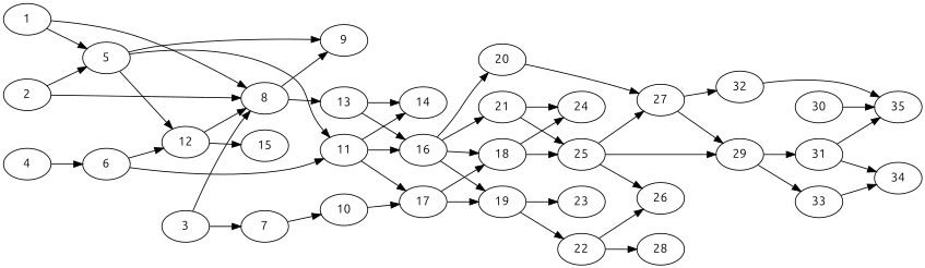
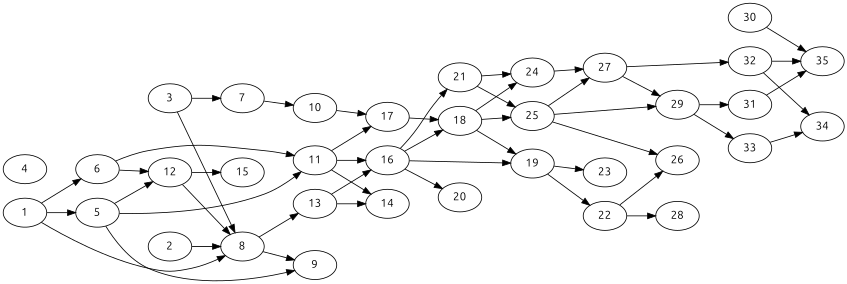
  digraph {
    fontname=Ubuntu
    rankdir=LR
    node [alpha=0.02 fontname=Ubuntu]
    edge [fontname=Ubuntu]
    1 [alpha=0.11 expect_size=46247936]
    5 [alpha=0.10 expect_size=32704512]
    6 [alpha=0.20 expect_size=6247424]
    8 [expect_size=30013440]
    9 [alpha=0.05 expect_size=13958144]
    11 [alpha=0.06 expect_size=32836608]
    12 [alpha=0.10 expect_size=12065792]
    13 [alpha=0.14 expect_size=17009664]
    17 [alpha=0.11 expect_size=10133504]
    14 [alpha=0.17 expect_size=17610752]
    16 [alpha=0.07 expect_size=10470400]
    15 [alpha=0.04 expect_size=34923520]
    2 [expect_size=12278784]
    3 [alpha=0.00 expect_size=30458880]
    7 [alpha=0.19 expect_size=30210048]
    10 [alpha=0.14 expect_size=27265024]
    4 [alpha=0.07 expect_size=48181248]
    18 [alpha=0.04 expect_size=8579072]
    19 [expect_size=12365824]
    20 [alpha=0.05 expect_size=23555072]
    21 [alpha=0.05 expect_size=8510464]
    24 [alpha=0.13 expect_size=32111616]
    25 [alpha=0.17 expect_size=25211904]
    22 [alpha=0.08 expect_size=23817216]
    23 [expect_size=46481408]
    27 [alpha=0.15 expect_size=51276800]
    26 [alpha=0.01 expect_size=33697792]
    29 [alpha=0.09 expect_size=40787968]
    28 [alpha=0.00 expect_size=30715904]
    32 [alpha=0.09 expect_size=23079936]
    31 [alpha=0.17 expect_size=11265024]
    33 [alpha=0.07 expect_size=41860096]
    30 [alpha=0.07 expect_size=46564352]
    35 [alpha=0.05 expect_size=30157824]
    34 [alpha=0.10 expect_size=45634560]
    1 -> 5
-   4 -> 6
+   1 -> 6
    1 -> 8
    5 -> 9
    5 -> 11
    5 -> 12
    6 -> 11
    6 -> 12
    8 -> 9
    8 -> 13
    11 -> 17
    11 -> 14
    11 -> 16
    12 -> 8
    12 -> 15
    13 -> 14
    13 -> 16
    17 -> 18
-   17 -> 19
+   18 -> 19
    16 -> 18
    16 -> 19
    16 -> 20
    16 -> 21
-   2 -> 5
    2 -> 8
    3 -> 8
    3 -> 7
    7 -> 10
    10 -> 17
    18 -> 24
    18 -> 25
    19 -> 22
    19 -> 23
    21 -> 24
    21 -> 25
-   20 -> 27
+   24 -> 27
    25 -> 27
    25 -> 26
    25 -> 29
    22 -> 26
    22 -> 28
    27 -> 29
    27 -> 32
    29 -> 31
    29 -> 33
    32 -> 35
-   31 -> 34
+   32 -> 34
    31 -> 35
    33 -> 34
    30 -> 35
  }
